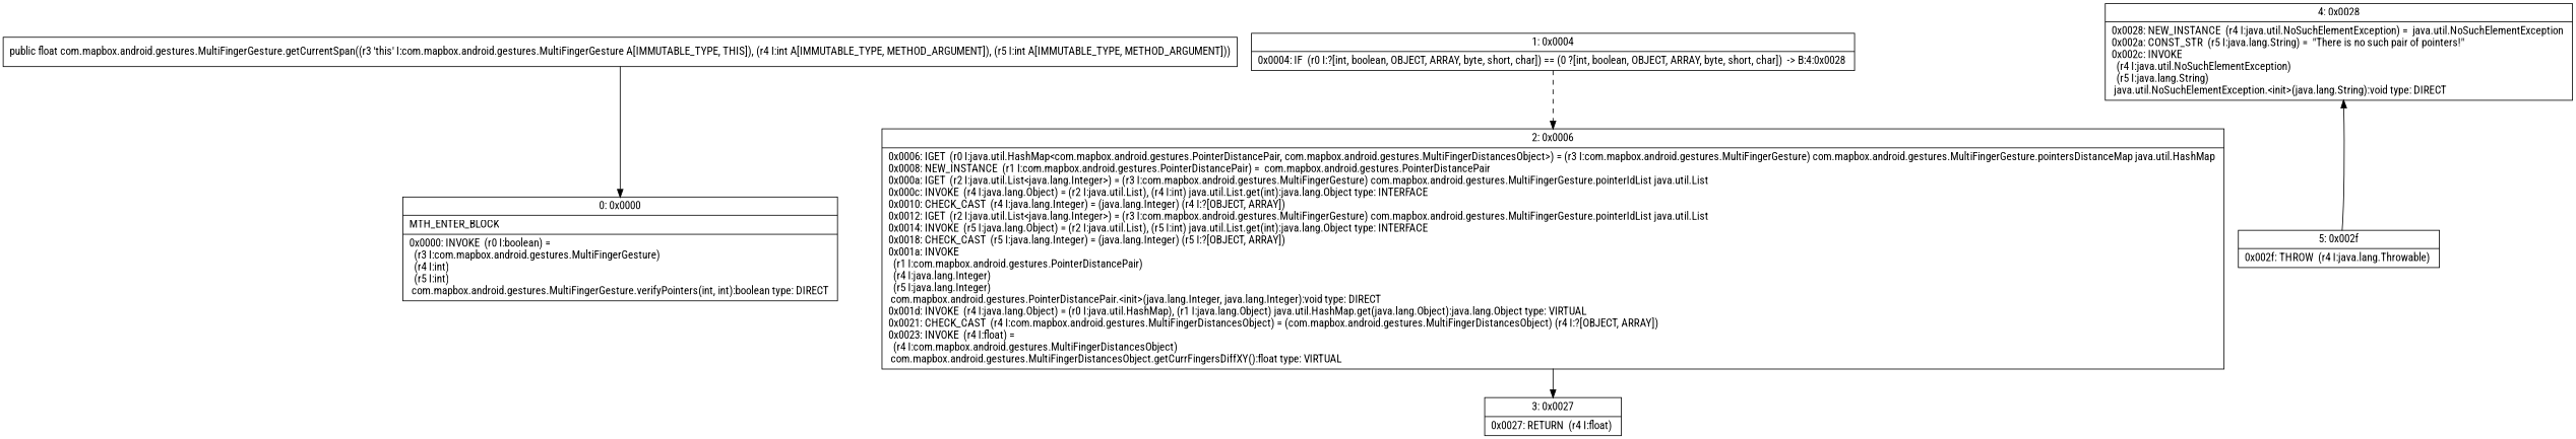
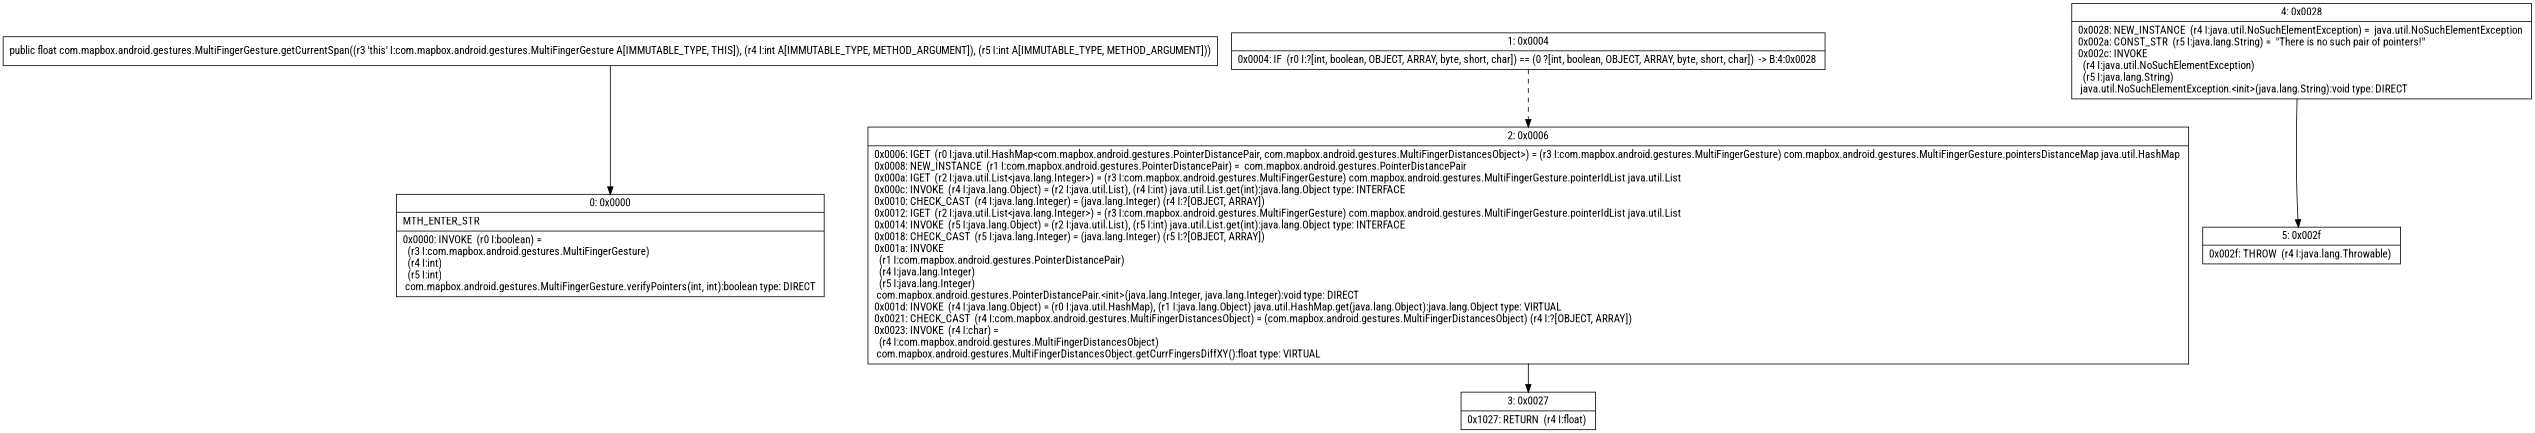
  digraph {
    fontname="Roboto Condensed"
    node [fontname="Roboto Condensed" shape=record]
    edge [fontname="Roboto Condensed"]
-   n1 [label="{0\:\ 0x0000|MTH_ENTER_BLOCK\l|0x0000: INVOKE  (r0 I:boolean) = \l  (r3 I:com.mapbox.android.gestures.MultiFingerGesture)\l  (r4 I:int)\l  (r5 I:int)\l com.mapbox.android.gestures.MultiFingerGesture.verifyPointers(int, int):boolean type: DIRECT \l}"]
+   n1 [label="{0\:\ 0x0000|MTH_ENTER_STR\l|0x0000: INVOKE  (r0 I:boolean) = \l  (r3 I:com.mapbox.android.gestures.MultiFingerGesture)\l  (r4 I:int)\l  (r5 I:int)\l com.mapbox.android.gestures.MultiFingerGesture.verifyPointers(int, int):boolean type: DIRECT \l}"]
    n2 [label="{1\:\ 0x0004|0x0004: IF  (r0 I:?[int, boolean, OBJECT, ARRAY, byte, short, char]) == (0 ?[int, boolean, OBJECT, ARRAY, byte, short, char])  \-\> B:4:0x0028 \l}"]
-   n3 [label="{2\:\ 0x0006|0x0006: IGET  (r0 I:java.util.HashMap\<com.mapbox.android.gestures.PointerDistancePair, com.mapbox.android.gestures.MultiFingerDistancesObject\>) = (r3 I:com.mapbox.android.gestures.MultiFingerGesture) com.mapbox.android.gestures.MultiFingerGesture.pointersDistanceMap java.util.HashMap \l0x0008: NEW_INSTANCE  (r1 I:com.mapbox.android.gestures.PointerDistancePair) =  com.mapbox.android.gestures.PointerDistancePair \l0x000a: IGET  (r2 I:java.util.List\<java.lang.Integer\>) = (r3 I:com.mapbox.android.gestures.MultiFingerGesture) com.mapbox.android.gestures.MultiFingerGesture.pointerIdList java.util.List \l0x000c: INVOKE  (r4 I:java.lang.Object) = (r2 I:java.util.List), (r4 I:int) java.util.List.get(int):java.lang.Object type: INTERFACE \l0x0010: CHECK_CAST  (r4 I:java.lang.Integer) = (java.lang.Integer) (r4 I:?[OBJECT, ARRAY]) \l0x0012: IGET  (r2 I:java.util.List\<java.lang.Integer\>) = (r3 I:com.mapbox.android.gestures.MultiFingerGesture) com.mapbox.android.gestures.MultiFingerGesture.pointerIdList java.util.List \l0x0014: INVOKE  (r5 I:java.lang.Object) = (r2 I:java.util.List), (r5 I:int) java.util.List.get(int):java.lang.Object type: INTERFACE \l0x0018: CHECK_CAST  (r5 I:java.lang.Integer) = (java.lang.Integer) (r5 I:?[OBJECT, ARRAY]) \l0x001a: INVOKE  \l  (r1 I:com.mapbox.android.gestures.PointerDistancePair)\l  (r4 I:java.lang.Integer)\l  (r5 I:java.lang.Integer)\l com.mapbox.android.gestures.PointerDistancePair.\<init\>(java.lang.Integer, java.lang.Integer):void type: DIRECT \l0x001d: INVOKE  (r4 I:java.lang.Object) = (r0 I:java.util.HashMap), (r1 I:java.lang.Object) java.util.HashMap.get(java.lang.Object):java.lang.Object type: VIRTUAL \l0x0021: CHECK_CAST  (r4 I:com.mapbox.android.gestures.MultiFingerDistancesObject) = (com.mapbox.android.gestures.MultiFingerDistancesObject) (r4 I:?[OBJECT, ARRAY]) \l0x0023: INVOKE  (r4 I:float) = \l  (r4 I:com.mapbox.android.gestures.MultiFingerDistancesObject)\l com.mapbox.android.gestures.MultiFingerDistancesObject.getCurrFingersDiffXY():float type: VIRTUAL \l}"]
-   n4 [label="{3\:\ 0x0027|0x0027: RETURN  (r4 I:float) \l}"]
+   n3 [label="{2\:\ 0x0006|0x0006: IGET  (r0 I:java.util.HashMap\<com.mapbox.android.gestures.PointerDistancePair, com.mapbox.android.gestures.MultiFingerDistancesObject\>) = (r3 I:com.mapbox.android.gestures.MultiFingerGesture) com.mapbox.android.gestures.MultiFingerGesture.pointersDistanceMap java.util.HashMap \l0x0008: NEW_INSTANCE  (r1 I:com.mapbox.android.gestures.PointerDistancePair) =  com.mapbox.android.gestures.PointerDistancePair \l0x000a: IGET  (r2 I:java.util.List\<java.lang.Integer\>) = (r3 I:com.mapbox.android.gestures.MultiFingerGesture) com.mapbox.android.gestures.MultiFingerGesture.pointerIdList java.util.List \l0x000c: INVOKE  (r4 I:java.lang.Object) = (r2 I:java.util.List), (r4 I:int) java.util.List.get(int):java.lang.Object type: INTERFACE \l0x0010: CHECK_CAST  (r4 I:java.lang.Integer) = (java.lang.Integer) (r4 I:?[OBJECT, ARRAY]) \l0x0012: IGET  (r2 I:java.util.List\<java.lang.Integer\>) = (r3 I:com.mapbox.android.gestures.MultiFingerGesture) com.mapbox.android.gestures.MultiFingerGesture.pointerIdList java.util.List \l0x0014: INVOKE  (r5 I:java.lang.Object) = (r2 I:java.util.List), (r5 I:int) java.util.List.get(int):java.lang.Object type: INTERFACE \l0x0018: CHECK_CAST  (r5 I:java.lang.Integer) = (java.lang.Integer) (r5 I:?[OBJECT, ARRAY]) \l0x001a: INVOKE  \l  (r1 I:com.mapbox.android.gestures.PointerDistancePair)\l  (r4 I:java.lang.Integer)\l  (r5 I:java.lang.Integer)\l com.mapbox.android.gestures.PointerDistancePair.\<init\>(java.lang.Integer, java.lang.Integer):void type: DIRECT \l0x001d: INVOKE  (r4 I:java.lang.Object) = (r0 I:java.util.HashMap), (r1 I:java.lang.Object) java.util.HashMap.get(java.lang.Object):java.lang.Object type: VIRTUAL \l0x0021: CHECK_CAST  (r4 I:com.mapbox.android.gestures.MultiFingerDistancesObject) = (com.mapbox.android.gestures.MultiFingerDistancesObject) (r4 I:?[OBJECT, ARRAY]) \l0x0023: INVOKE  (r4 I:char) = \l  (r4 I:com.mapbox.android.gestures.MultiFingerDistancesObject)\l com.mapbox.android.gestures.MultiFingerDistancesObject.getCurrFingersDiffXY():float type: VIRTUAL \l}"]
+   n4 [label="{3\:\ 0x0027|0x1027: RETURN  (r4 I:float) \l}"]
    n5 [label="{4\:\ 0x0028|0x0028: NEW_INSTANCE  (r4 I:java.util.NoSuchElementException) =  java.util.NoSuchElementException \l0x002a: CONST_STR  (r5 I:java.lang.String) =  \"There is no such pair of pointers!\" \l0x002c: INVOKE  \l  (r4 I:java.util.NoSuchElementException)\l  (r5 I:java.lang.String)\l java.util.NoSuchElementException.\<init\>(java.lang.String):void type: DIRECT \l}"]
    n6 [label="{5\:\ 0x002f|0x002f: THROW  (r4 I:java.lang.Throwable) \l}"]
    n7 [label="{public float com.mapbox.android.gestures.MultiFingerGesture.getCurrentSpan((r3 'this' I:com.mapbox.android.gestures.MultiFingerGesture A[IMMUTABLE_TYPE, THIS]), (r4 I:int A[IMMUTABLE_TYPE, METHOD_ARGUMENT]), (r5 I:int A[IMMUTABLE_TYPE, METHOD_ARGUMENT])) }"]
    n2 -> n3 [style=dashed]
    n3 -> n4
-   n6 -> n5
+   n5 -> n6
    n7 -> n1
  }
